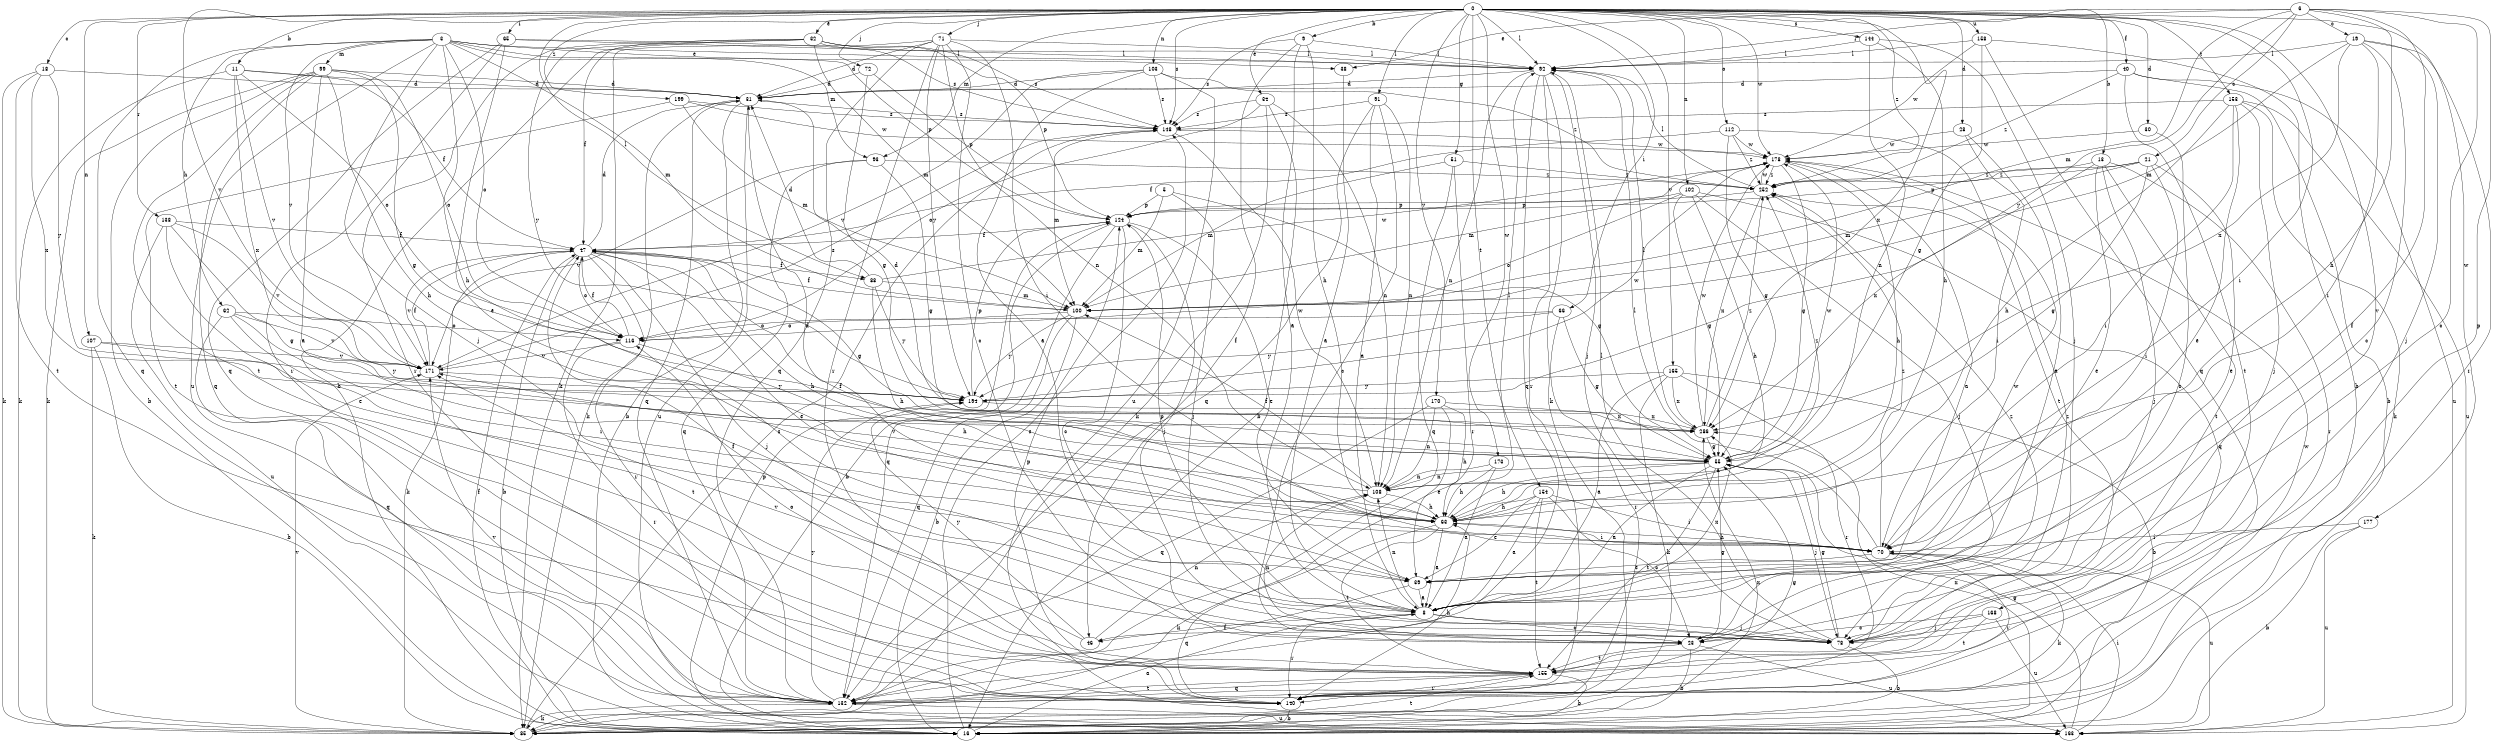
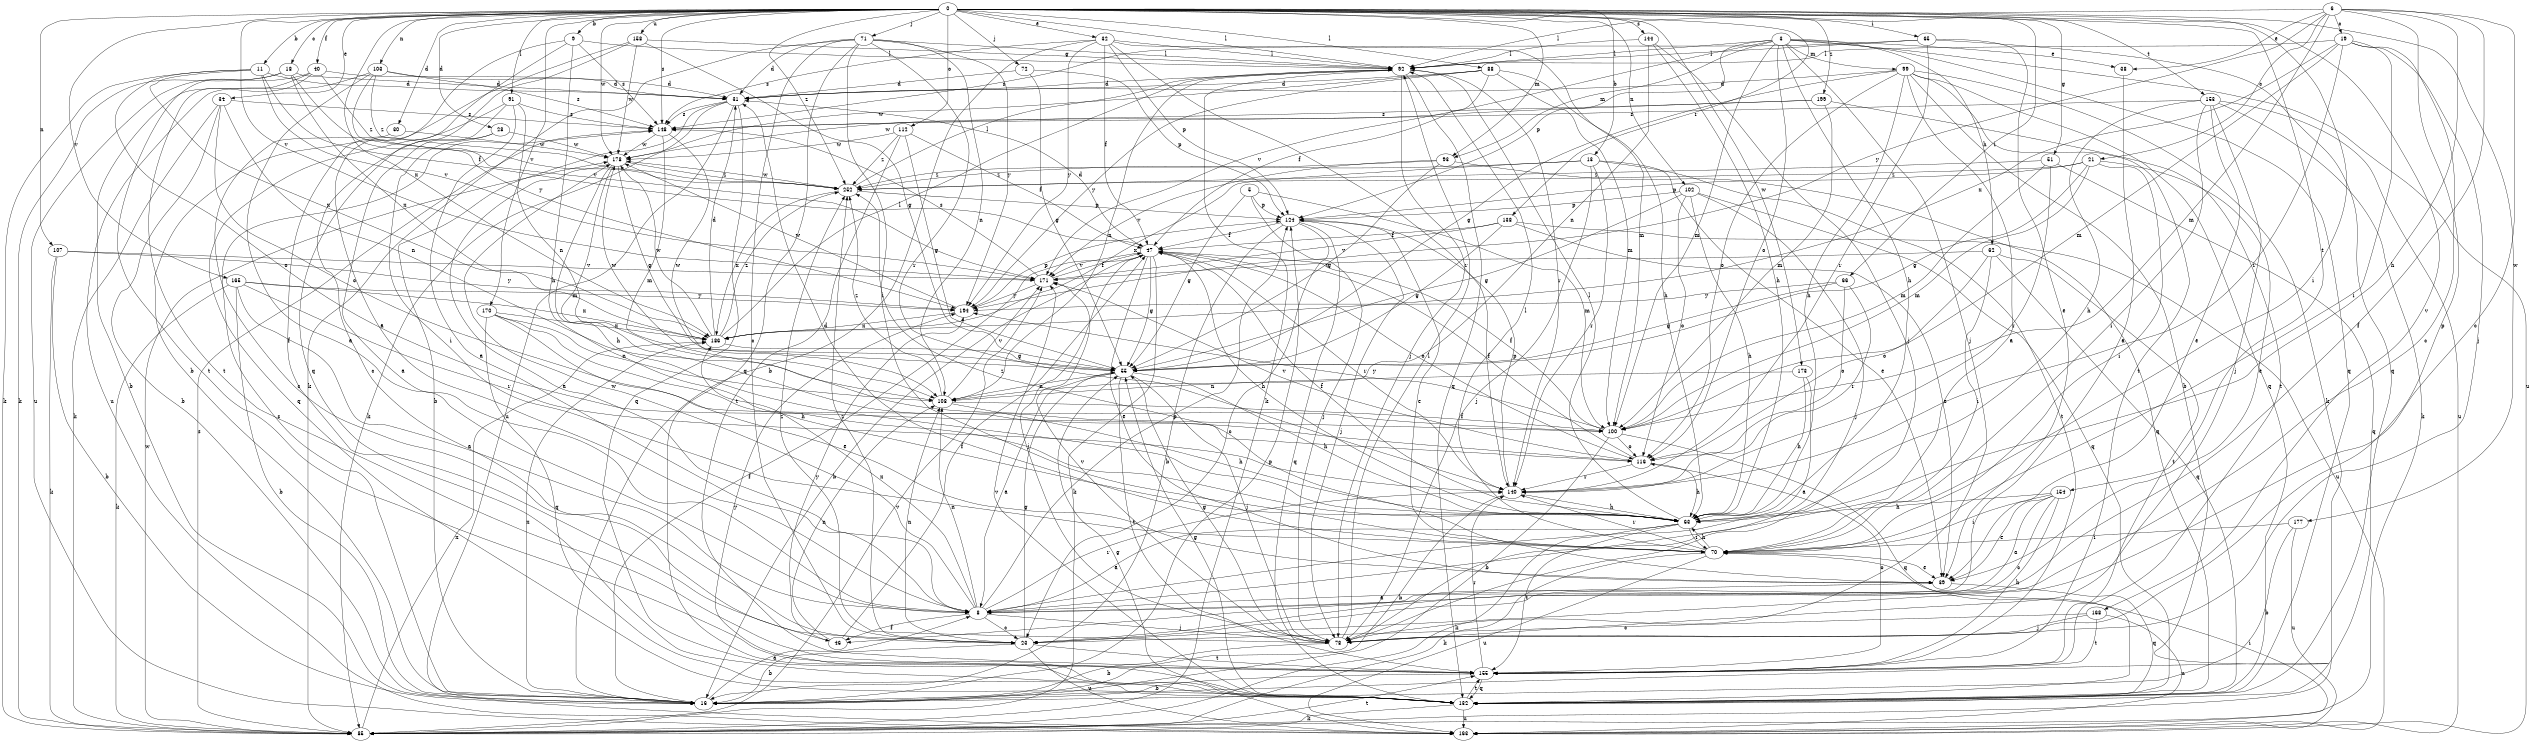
  strict digraph {
    0
    9
    11
    13
    18
    28
    30
    32
    34
    40
    51
    65
    66
    70
    71
    72
    88
    91
    92
    93
    102
    103
    107
    112
    138
    144
    148
    153
    154
    158
    165
    168
    170
    171
    173
    177
    178
-   186 [label=286]
+   186
    199
    n40 [label=252]
    63
    46
    8
    116
    31
    47
    85
    78
    140
    39
    155
    194
    23
    100
    124
    16
    108
    163
    132
    55
    3
    38
    62
    99
    5
    6
    19
    21
    0 -> 9 [label=b]
    0 -> 11 [label=b]
    0 -> 13 [label=b]
    0 -> 18 [label=c]
    0 -> 28 [label=d]
    0 -> 30 [label=d]
    0 -> 32 [label=e]
    0 -> 34 [label=e]
    0 -> 40 [label=f]
    0 -> 51 [label=g]
    0 -> 65 [label=i]
    0 -> 66 [label=i]
    0 -> 70 [label=i]
    0 -> 71 [label=j]
    0 -> 72 [label=j]
    0 -> 88 [label=l]
    0 -> 91 [label=l]
    0 -> 92 [label=l]
    0 -> 93 [label=m]
    0 -> 102 [label=n]
    0 -> 103 [label=n]
    0 -> 107 [label=n]
    0 -> 112 [label=o]
    0 -> 138 [label=r]
    0 -> 144 [label=s]
    0 -> 148 [label=s]
    0 -> 153 [label=t]
    0 -> 154 [label=t]
    0 -> 158 [label=u]
    0 -> 165 [label=v]
    0 -> 168 [label=v]
    0 -> 170 [label=v]
    0 -> 171 [label=v]
    0 -> 173 [label=w]
    0 -> 177 [label=w]
    0 -> 178 [label=w]
    0 -> 186 [label=x]
    0 -> 199 [label=z]
    0 -> n40 [label=z]
    9 -> 92 [label=l]
    9 -> 148 [label=s]
    9 -> 63 [label=h]
    9 -> 46 [label=f]
    9 -> 8 [label=a]
    11 -> 171 [label=v]
    11 -> 186 [label=x]
    11 -> 116 [label=o]
    11 -> 31 [label=d]
    11 -> 47 [label=f]
    11 -> 85 [label=k]
    13 -> 186 [label=x]
    13 -> n40 [label=z]
    13 -> 78 [label=j]
    13 -> 140 [label=r]
    13 -> 39 [label=e]
    13 -> 155 [label=t]
    18 -> 186 [label=x]
    18 -> 31 [label=d]
    18 -> 85 [label=k]
    18 -> 155 [label=t]
    18 -> 194 [label=y]
    28 -> 70 [label=i]
    28 -> 178 [label=w]
    28 -> 8 [label=a]
    30 -> 178 [label=w]
    30 -> 23 [label=c]
    32 -> 92 [label=l]
    32 -> 148 [label=s]
    32 -> 47 [label=f]
    32 -> 140 [label=r]
    32 -> 194 [label=y]
    32 -> 100 [label=m]
    32 -> 124 [label=p]
    32 -> 16 [label=b]
    34 -> 148 [label=s]
    34 -> 116 [label=o]
    34 -> 85 [label=k]
    34 -> 16 [label=b]
    34 -> 108 [label=n]
    40 -> n40 [label=z]
    40 -> 31 [label=d]
    40 -> 155 [label=t]
    40 -> 16 [label=b]
    40 -> 163 [label=u]
    51 -> n40 [label=z]
    51 -> 140 [label=r]
    51 -> 100 [label=m]
    51 -> 132 [label=q]
    65 -> 92 [label=l]
    65 -> 148 [label=s]
    65 -> 140 [label=r]
    65 -> 39 [label=e]
    65 -> 132 [label=q]
    66 -> 116 [label=o]
    66 -> 140 [label=r]
    66 -> 194 [label=y]
    66 -> 55 [label=g]
    70 -> 92 [label=l]
    70 -> n40 [label=z]
    70 -> 63 [label=h]
    70 -> 31 [label=d]
    70 -> 85 [label=k]
    70 -> 140 [label=r]
    70 -> 39 [label=e]
    70 -> 163 [label=u]
    71 -> 70 [label=i]
    71 -> 92 [label=l]
    71 -> 31 [label=d]
    71 -> 85 [label=k]
    71 -> 140 [label=r]
    71 -> 194 [label=y]
    71 -> 23 [label=c]
    71 -> 108 [label=n]
    71 -> 132 [label=q]
    72 -> 31 [label=d]
    72 -> 124 [label=p]
    72 -> 55 [label=g]
    88 -> 178 [label=w]
    88 -> 63 [label=h]
    88 -> 31 [label=d]
-   47 -> 88 [label=f]
+   88 -> 47 [label=f]
    88 -> 194 [label=y]
    88 -> 100 [label=m]
    91 -> 148 [label=s]
    91 -> 8 [label=a]
    91 -> 23 [label=c]
    91 -> 108 [label=n]
    91 -> 132 [label=q]
    92 -> 31 [label=d]
    92 -> 85 [label=k]
    92 -> 78 [label=j]
    92 -> 140 [label=r]
    92 -> 108 [label=n]
    92 -> 132 [label=q]
    93 -> 171 [label=v]
    93 -> n40 [label=z]
    93 -> 132 [label=q]
    93 -> 55 [label=g]
    102 -> 63 [label=h]
    102 -> 116 [label=o]
    102 -> 78 [label=j]
    102 -> 124 [label=p]
    102 -> 132 [label=q]
    102 -> 55 [label=g]
    103 -> 148 [label=s]
    103 -> 171 [label=v]
    103 -> n40 [label=z]
    103 -> 8 [label=a]
    103 -> 31 [label=d]
    103 -> 163 [label=u]
    107 -> 171 [label=v]
    107 -> 85 [label=k]
    107 -> 194 [label=y]
    107 -> 16 [label=b]
    112 -> 178 [label=w]
    112 -> n40 [label=z]
    112 -> 47 [label=f]
    112 -> 155 [label=t]
    112 -> 55 [label=g]
    138 -> 171 [label=v]
    138 -> 47 [label=f]
    138 -> 39 [label=e]
    138 -> 163 [label=u]
    138 -> 55 [label=g]
    144 -> 92 [label=l]
    144 -> 63 [label=h]
    144 -> 78 [label=j]
    144 -> 108 [label=n]
    148 -> 178 [label=w]
    148 -> 100 [label=m]
    148 -> 108 [label=w]
    153 -> 70 [label=i]
    153 -> 148 [label=s]
    153 -> 63 [label=h]
    153 -> 85 [label=k]
    153 -> 78 [label=j]
    153 -> 39 [label=e]
    153 -> 163 [label=u]
    154 -> 70 [label=i]
    154 -> 63 [label=h]
    154 -> 8 [label=a]
    154 -> 39 [label=e]
-   154 -> 155 [label=t]
+   154 -> 155 [label=h]
    154 -> 23 [label=c]
-   158 -> 92 [label=l]
+   158 -> 92 [label=g]
    158 -> 178 [label=w]
    158 -> 16 [label=b]
    158 -> 132 [label=q]
    158 -> 55 [label=g]
    165 -> 186 [label=x]
    165 -> 8 [label=a]
    165 -> 85 [label=k]
    165 -> 140 [label=r]
    165 -> 194 [label=y]
    165 -> 16 [label=b]
    168 -> 78 [label=j]
    168 -> 155 [label=t]
    168 -> 23 [label=c]
    168 -> 163 [label=u]
    170 -> 186 [label=x]
    170 -> 63 [label=h]
    170 -> 39 [label=e]
    170 -> 108 [label=n]
    170 -> 132 [label=q]
    171 -> 148 [label=s]
    171 -> 47 [label=f]
    171 -> 194 [label=y]
    173 -> 63 [label=h]
    173 -> 8 [label=a]
    173 -> 108 [label=n]
    177 -> 70 [label=i]
    177 -> 16 [label=b]
    177 -> 163 [label=u]
    178 -> n40 [label=z]
    178 -> 63 [label=h]
    178 -> 8 [label=a]
    178 -> 100 [label=m]
    178 -> 55 [label=g]
    186 -> 92 [label=l]
    186 -> 178 [label=w]
    186 -> n40 [label=z]
    186 -> 31 [label=d]
    186 -> 55 [label=g]
    199 -> 148 [label=s]
    199 -> 178 [label=w]
    199 -> 155 [label=t]
    199 -> 100 [label=m]
    n40 -> 92 [label=l]
    n40 -> 178 [label=w]
    n40 -> 186 [label=x]
    n40 -> 124 [label=p]
    63 -> 70 [label=i]
    63 -> 92 [label=l]
    63 -> 8 [label=a]
    63 -> 47 [label=f]
    63 -> 85 [label=k]
    63 -> 155 [label=t]
    46 -> 47 [label=f]
    46 -> 194 [label=y]
    46 -> 108 [label=n]
    8 -> 178 [label=w]
    8 -> 186 [label=x]
    8 -> 46 [label=f]
    8 -> 78 [label=j]
    8 -> 140 [label=r]
    8 -> 23 [label=c]
    8 -> 124 [label=p]
    8 -> 108 [label=n]
    116 -> 171 [label=v]
    116 -> 63 [label=h]
    116 -> 47 [label=f]
    116 -> 140 [label=r]
    31 -> 148 [label=s]
    31 -> 85 [label=k]
    31 -> 16 [label=b]
    31 -> 163 [label=u]
    31 -> 132 [label=q]
    47 -> 171 [label=v]
    47 -> 63 [label=h]
    47 -> 116 [label=o]
    47 -> 31 [label=d]
    47 -> 85 [label=k]
    47 -> 78 [label=j]
    47 -> 140 [label=r]
    47 -> 39 [label=e]
    47 -> 16 [label=b]
    47 -> 55 [label=g]
    85 -> 148 [label=s]
    85 -> 171 [label=v]
    85 -> 178 [label=w]
    85 -> 186 [label=x]
    85 -> 155 [label=t]
    78 -> 92 [label=l]
    78 -> 171 [label=v]
    78 -> n40 [label=z]
    78 -> 16 [label=b]
    78 -> 55 [label=g]
    140 -> 63 [label=h]
    140 -> 124 [label=p]
    140 -> 16 [label=b]
    39 -> 8 [label=a]
    39 -> 132 [label=q]
    155 -> 116 [label=o]
    155 -> 140 [label=r]
    155 -> 16 [label=b]
    155 -> 132 [label=q]
    194 -> 178 [label=w]
    194 -> 186 [label=x]
    194 -> 124 [label=p]
    23 -> n40 [label=z]
    23 -> 155 [label=t]
    23 -> 16 [label=b]
    23 -> 108 [label=n]
    23 -> 163 [label=u]
    23 -> 55 [label=g]
    100 -> 116 [label=o]
    100 -> 47 [label=f]
    100 -> 194 [label=y]
    100 -> 16 [label=b]
    100 -> 132 [label=q]
    124 -> 47 [label=f]
    124 -> 78 [label=j]
    124 -> 39 [label=e]
    124 -> 23 [label=c]
    124 -> 16 [label=b]
    124 -> 132 [label=q]
    16 -> 148 [label=s]
    16 -> 186 [label=x]
    16 -> 8 [label=a]
    16 -> 47 [label=f]
    16 -> 124 [label=p]
    108 -> 171 [label=v]
    108 -> n40 [label=z]
    108 -> 63 [label=h]
    108 -> 100 [label=f]
    163 -> 70 [label=i]
    163 -> 55 [label=g]
    132 -> 171 [label=v]
    132 -> 85 [label=k]
    132 -> 155 [label=t]
    132 -> 194 [label=y]
    132 -> 163 [label=u]
    132 -> 55 [label=g]
    55 -> 178 [label=w]
    55 -> 63 [label=h]
    55 -> 8 [label=a]
    55 -> 78 [label=j]
    55 -> 155 [label=t]
    55 -> 108 [label=n]
    3 -> 92 [label=l]
    3 -> 93 [label=m]
    3 -> 171 [label=v]
    3 -> 63 [label=h]
    3 -> 116 [label=o]
    3 -> 78 [label=j]
    3 -> 100 [label=m]
    3 -> 124 [label=p]
    3 -> 163 [label=u]
    3 -> 132 [label=q]
    3 -> 38 [label=e]
    3 -> 62 [label=h]
    3 -> 99 [label=m]
    38 -> 8 [label=a]
    62 -> 70 [label=i]
    62 -> 171 [label=v]
    62 -> 116 [label=o]
    62 -> 155 [label=t]
    62 -> 132 [label=q]
    99 -> 63 [label=h]
    99 -> 8 [label=a]
    99 -> 116 [label=o]
    99 -> 31 [label=d]
    99 -> 85 [label=k]
    99 -> 155 [label=t]
    99 -> 16 [label=b]
    99 -> 132 [label=q]
    99 -> 55 [label=g]
    5 -> 78 [label=j]
    5 -> 100 [label=m]
    5 -> 124 [label=p]
    5 -> 55 [label=g]
    6 -> 92 [label=l]
    6 -> 63 [label=h]
    6 -> 46 [label=f]
    6 -> 78 [label=p]
    6 -> 194 [label=y]
    6 -> 23 [label=c]
    6 -> 100 [label=m]
    6 -> 38 [label=e]
    6 -> 19 [label=c]
    6 -> 21 [label=c]
    19 -> 70 [label=i]
    19 -> 92 [label=l]
    19 -> 186 [label=x]
    19 -> 78 [label=j]
    19 -> 140 [label=r]
    19 -> 23 [label=c]
    19 -> 100 [label=m]
    21 -> 70 [label=i]
    21 -> n40 [label=z]
    21 -> 39 [label=e]
    21 -> 100 [label=m]
    21 -> 124 [label=p]
    21 -> 55 [label=g]
  }
